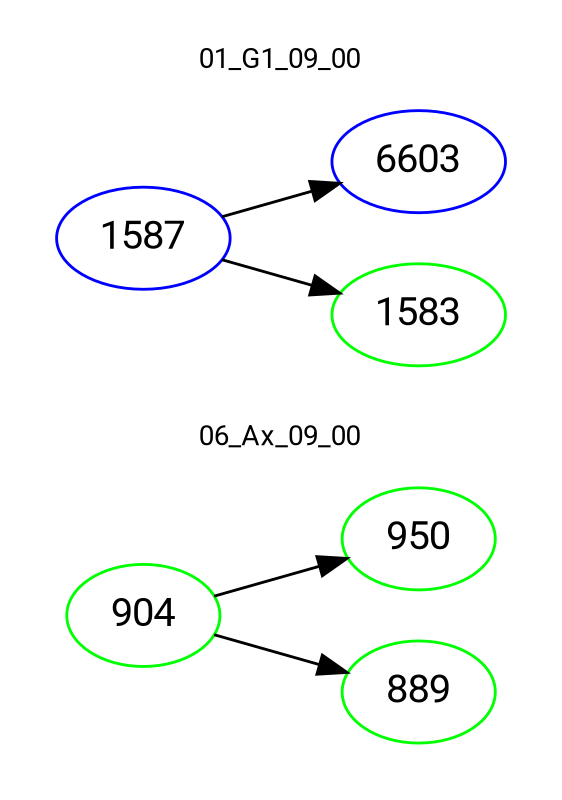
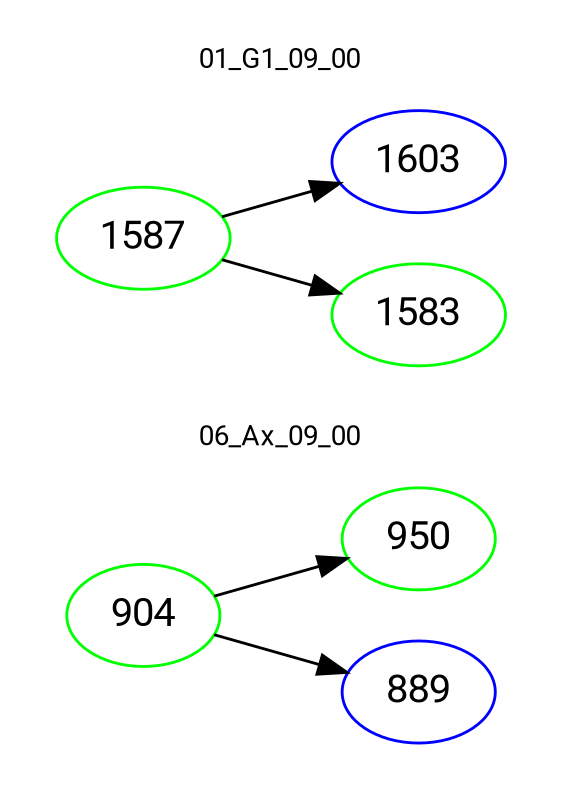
  digraph {
    fontname=Roboto
    rankdir=LR
    node [color=green fontname=Roboto]
    edge [color=black fontname=Roboto]
    n1 [label=904]
-   n2 [label=889]
+   n2 [color=blue label=889]
    n3 [label=950]
-   n4 [color=blue label=1587]
+   n4 [label=1587]
    n5 [label=1583]
-   n6 [color=blue label=6603]
+   n6 [color=blue label=1603]
    subgraph cluster_1 {
      color=white
      fontsize=10
      label="06_Ax_09_00"
      n1
      n2
      n3
    }
    subgraph cluster_2 {
      color=white
      fontsize=10
      label="01_G1_09_00"
      n4
      n5
      n6
    }
    n1 -> n2
    n1 -> n3
    n4 -> n5
    n4 -> n6
  }
